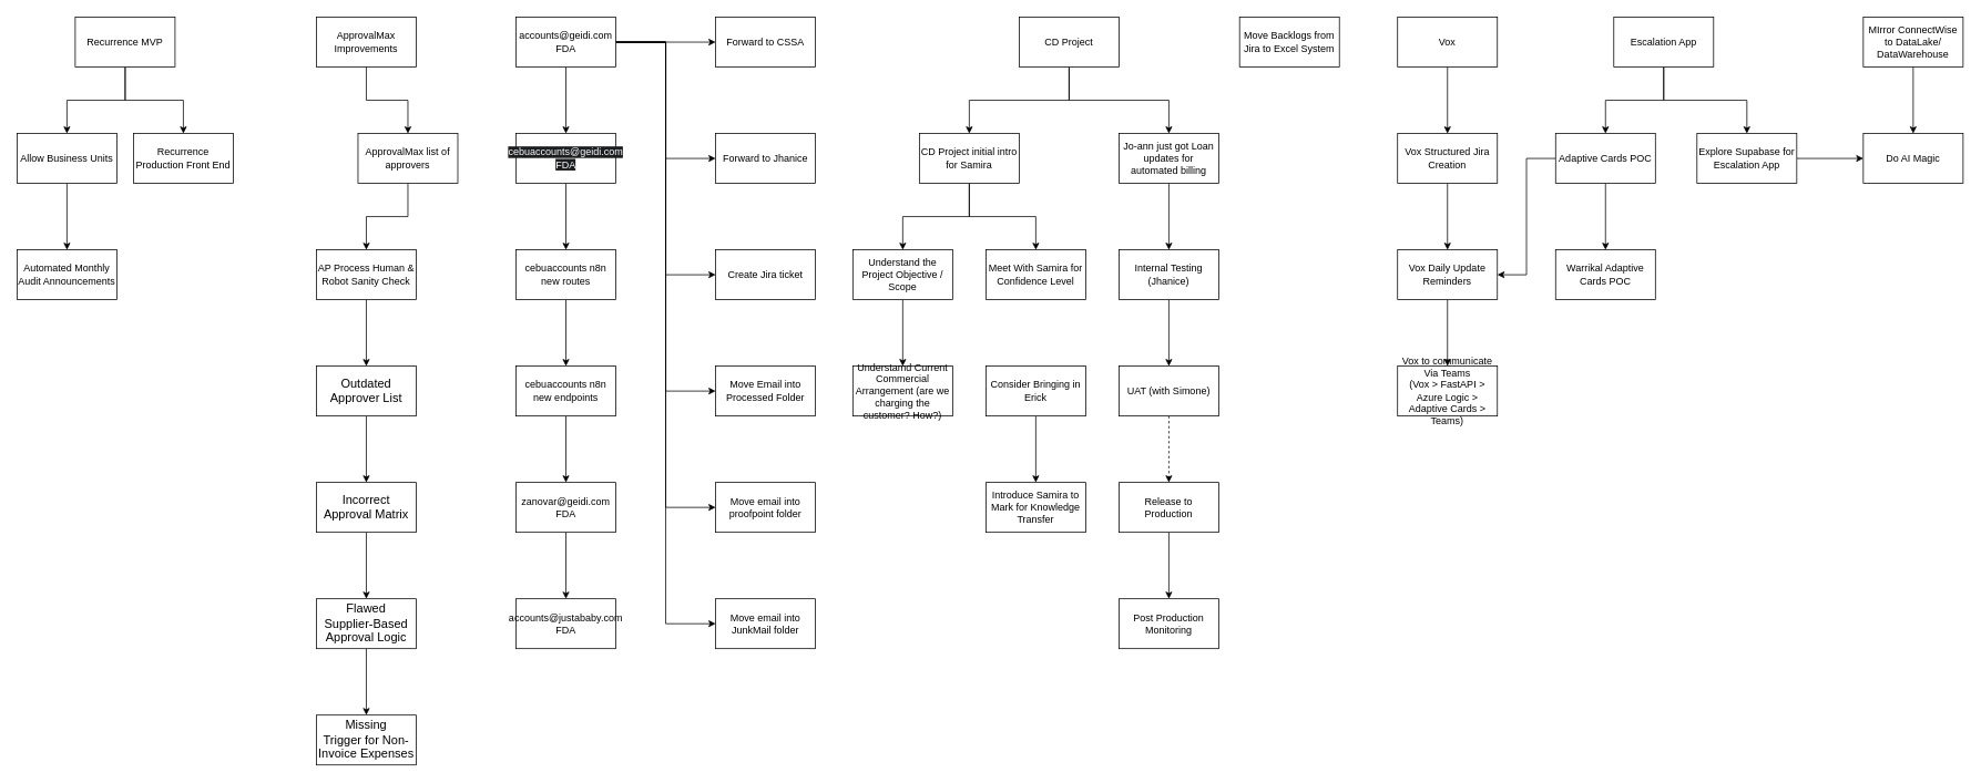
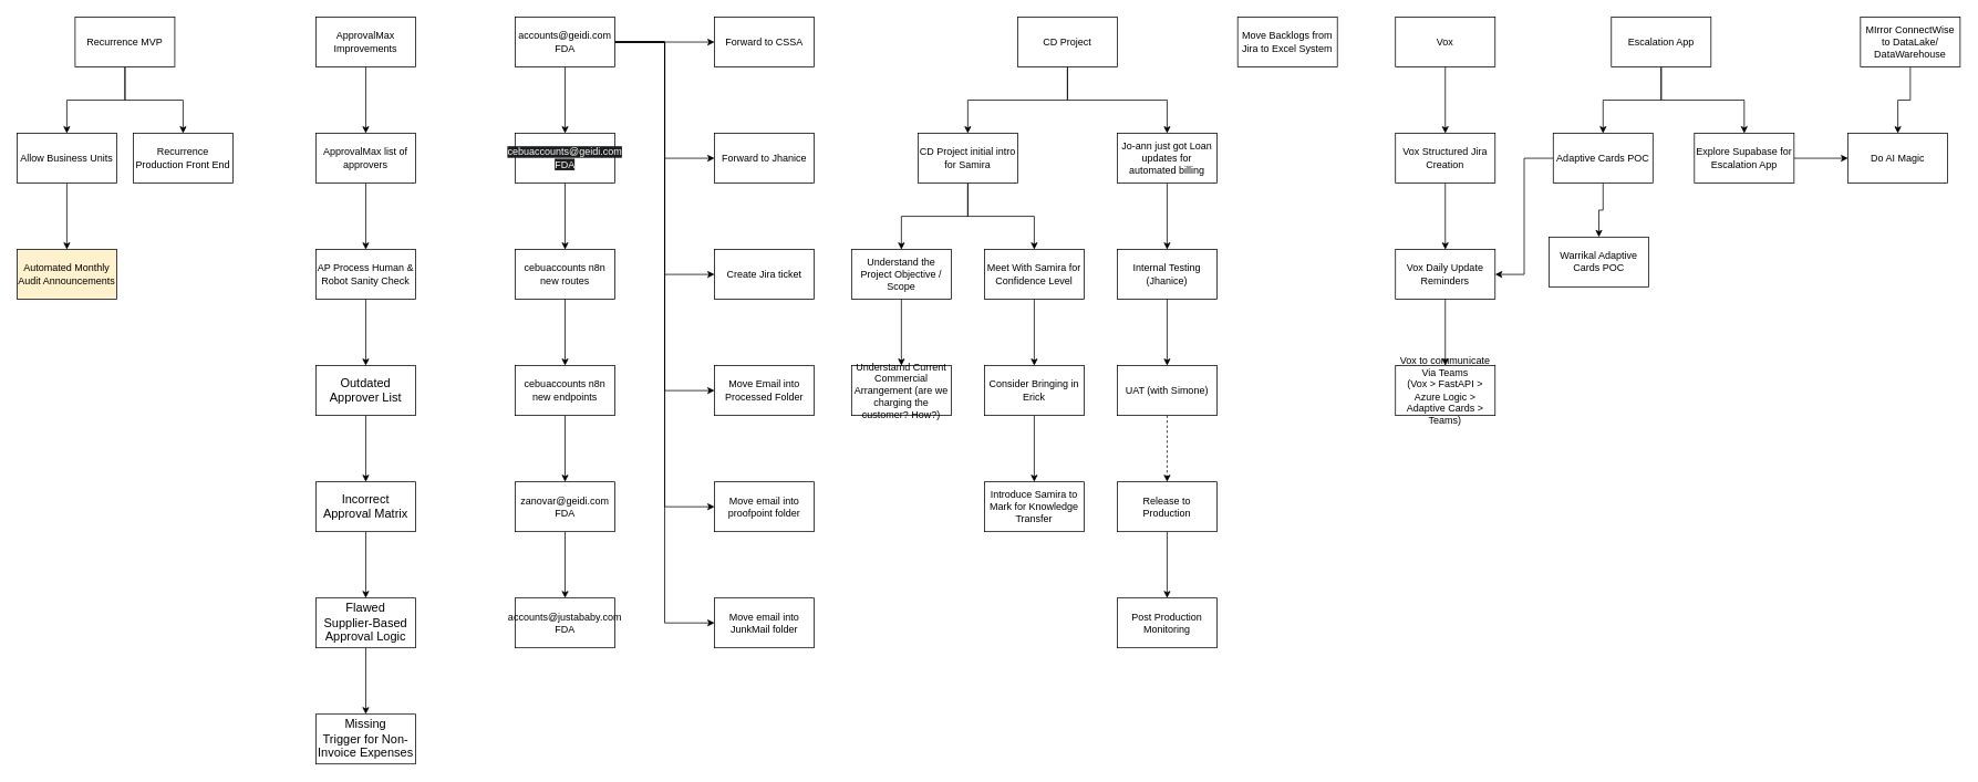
  <mxCell id="0" />
  <mxCell id="1" parent="0" />
  <mxCell id="2" value="" style="edgeStyle=orthogonalEdgeStyle;rounded=0;orthogonalLoop=1;jettySize=auto;html=1;" edge="1" parent="1" source="4" target="5"><mxGeometry relative="1" as="geometry" /></mxCell>
  <mxCell id="3" style="edgeStyle=orthogonalEdgeStyle;rounded=0;orthogonalLoop=1;jettySize=auto;html=1;exitX=0.5;exitY=1;exitDx=0;exitDy=0;entryX=0.5;entryY=0;entryDx=0;entryDy=0;" edge="1" parent="1" source="4" target="13"><mxGeometry relative="1" as="geometry" /></mxCell>
  <mxCell id="4" value="Recurrence MVP" style="rounded=0;whiteSpace=wrap;html=1;" vertex="1" parent="1"><mxGeometry x="90" y="20" width="120" height="60" as="geometry" /></mxCell>
  <mxCell id="5" value="Recurrence Production Front End" style="whiteSpace=wrap;html=1;rounded=0;" vertex="1" parent="1"><mxGeometry x="160" y="160" width="120" height="60" as="geometry" /></mxCell>
  <mxCell id="6" style="edgeStyle=orthogonalEdgeStyle;rounded=0;orthogonalLoop=1;jettySize=auto;html=1;exitX=0;exitY=0.5;exitDx=0;exitDy=0;entryX=1;entryY=0.5;entryDx=0;entryDy=0;" edge="1" parent="1" source="8" target="49"><mxGeometry relative="1" as="geometry" /></mxCell>
  <mxCell id="7" value="" style="edgeStyle=orthogonalEdgeStyle;rounded=0;orthogonalLoop=1;jettySize=auto;html=1;" edge="1" parent="1" source="8" target="60"><mxGeometry relative="1" as="geometry" /></mxCell>
  <mxCell id="8" value="Adaptive Cards POC" style="rounded=0;whiteSpace=wrap;html=1;" vertex="1" parent="1"><mxGeometry x="1870" y="160" width="120" height="60" as="geometry" /></mxCell>
  <mxCell id="9" value="" style="edgeStyle=orthogonalEdgeStyle;rounded=0;orthogonalLoop=1;jettySize=auto;html=1;" edge="1" parent="1" source="10" target="28"><mxGeometry relative="1" as="geometry" /></mxCell>
  <mxCell id="10" value="ApprovalMax Improvements" style="rounded=0;whiteSpace=wrap;html=1;" vertex="1" parent="1"><mxGeometry x="380" y="20" width="120" height="60" as="geometry" /></mxCell>
- <mxCell id="11" value="Automated Monthly Audit Announcements" style="rounded=0;whiteSpace=wrap;html=1;" vertex="1" parent="1"><mxGeometry x="20" y="300" width="120" height="60" as="geometry" /></mxCell>
+ <mxCell id="11" value="Automated Monthly Audit Announcements" style="rounded=0;whiteSpace=wrap;html=1;fillColor=#fff2cc;" vertex="1" parent="1"><mxGeometry x="20" y="300" width="120" height="60" as="geometry" /></mxCell>
  <mxCell id="12" style="edgeStyle=orthogonalEdgeStyle;rounded=0;orthogonalLoop=1;jettySize=auto;html=1;exitX=0.5;exitY=1;exitDx=0;exitDy=0;entryX=0.5;entryY=0;entryDx=0;entryDy=0;" edge="1" parent="1" source="13" target="11"><mxGeometry relative="1" as="geometry" /></mxCell>
  <mxCell id="13" value="Allow Business Units" style="rounded=0;whiteSpace=wrap;html=1;" vertex="1" parent="1"><mxGeometry x="20" y="160" width="120" height="60" as="geometry" /></mxCell>
  <mxCell id="14" style="edgeStyle=orthogonalEdgeStyle;rounded=0;orthogonalLoop=1;jettySize=auto;html=1;exitX=0.5;exitY=1;exitDx=0;exitDy=0;entryX=0.5;entryY=0;entryDx=0;entryDy=0;" edge="1" parent="1" source="21" target="25"><mxGeometry relative="1" as="geometry" /></mxCell>
  <mxCell id="15" style="edgeStyle=orthogonalEdgeStyle;rounded=0;orthogonalLoop=1;jettySize=auto;html=1;exitX=1;exitY=0.5;exitDx=0;exitDy=0;entryX=0;entryY=0.5;entryDx=0;entryDy=0;" edge="1" parent="1" source="21" target="38"><mxGeometry relative="1" as="geometry" /></mxCell>
  <mxCell id="16" style="edgeStyle=orthogonalEdgeStyle;rounded=0;orthogonalLoop=1;jettySize=auto;html=1;exitX=1;exitY=0.5;exitDx=0;exitDy=0;entryX=0;entryY=0.5;entryDx=0;entryDy=0;" edge="1" parent="1" source="21" target="39"><mxGeometry relative="1" as="geometry" /></mxCell>
  <mxCell id="17" style="edgeStyle=orthogonalEdgeStyle;rounded=0;orthogonalLoop=1;jettySize=auto;html=1;exitX=1;exitY=0.5;exitDx=0;exitDy=0;entryX=0;entryY=0.5;entryDx=0;entryDy=0;" edge="1" parent="1" source="21" target="40"><mxGeometry relative="1" as="geometry"><mxPoint x="850" y="330" as="targetPoint" /></mxGeometry></mxCell>
  <mxCell id="18" style="edgeStyle=orthogonalEdgeStyle;rounded=0;orthogonalLoop=1;jettySize=auto;html=1;exitX=1;exitY=0.5;exitDx=0;exitDy=0;entryX=0;entryY=0.5;entryDx=0;entryDy=0;" edge="1" parent="1" source="21" target="41"><mxGeometry relative="1" as="geometry" /></mxCell>
  <mxCell id="19" style="edgeStyle=orthogonalEdgeStyle;rounded=0;orthogonalLoop=1;jettySize=auto;html=1;exitX=1;exitY=0.5;exitDx=0;exitDy=0;entryX=0;entryY=0.5;entryDx=0;entryDy=0;" edge="1" parent="1" source="21" target="42"><mxGeometry relative="1" as="geometry" /></mxCell>
  <mxCell id="20" style="edgeStyle=orthogonalEdgeStyle;rounded=0;orthogonalLoop=1;jettySize=auto;html=1;exitX=1;exitY=0.5;exitDx=0;exitDy=0;entryX=0;entryY=0.5;entryDx=0;entryDy=0;" edge="1" parent="1" source="21" target="43"><mxGeometry relative="1" as="geometry" /></mxCell>
  <mxCell id="21" value="accounts@geidi.com FDA" style="rounded=0;whiteSpace=wrap;html=1;" vertex="1" parent="1"><mxGeometry x="620" y="20" width="120" height="60" as="geometry" /></mxCell>
  <mxCell id="22" style="edgeStyle=orthogonalEdgeStyle;rounded=0;orthogonalLoop=1;jettySize=auto;html=1;exitX=0.5;exitY=1;exitDx=0;exitDy=0;entryX=0.5;entryY=0;entryDx=0;entryDy=0;" edge="1" parent="1" source="23" target="26"><mxGeometry relative="1" as="geometry" /></mxCell>
  <mxCell id="23" value="zanovar@geidi.com FDA" style="whiteSpace=wrap;html=1;rounded=0;" vertex="1" parent="1"><mxGeometry x="620" y="580" width="120" height="60" as="geometry" /></mxCell>
  <mxCell id="24" value="" style="edgeStyle=orthogonalEdgeStyle;rounded=0;orthogonalLoop=1;jettySize=auto;html=1;" edge="1" parent="1" source="25" target="35"><mxGeometry relative="1" as="geometry" /></mxCell>
  <mxCell id="25" value="&lt;br&gt;&lt;span style=&quot;color: rgb(255, 255, 255); font-family: Helvetica; font-size: 12px; font-style: normal; font-variant-ligatures: normal; font-variant-caps: normal; font-weight: 400; letter-spacing: normal; orphans: 2; text-align: center; text-indent: 0px; text-transform: none; widows: 2; word-spacing: 0px; -webkit-text-stroke-width: 0px; white-space: normal; background-color: rgb(27, 29, 30); text-decoration-thickness: initial; text-decoration-style: initial; text-decoration-color: initial; display: inline !important; float: none;&quot;&gt;cebuaccounts@geidi.com FDA&lt;/span&gt;&lt;div&gt;&lt;br/&gt;&lt;/div&gt;" style="whiteSpace=wrap;html=1;rounded=0;" vertex="1" parent="1"><mxGeometry x="620" y="160" width="120" height="60" as="geometry" /></mxCell>
  <mxCell id="26" value="accounts@justababy.com FDA" style="whiteSpace=wrap;html=1;rounded=0;" vertex="1" parent="1"><mxGeometry x="620" y="720" width="120" height="60" as="geometry" /></mxCell>
  <mxCell id="27" value="" style="edgeStyle=orthogonalEdgeStyle;rounded=0;orthogonalLoop=1;jettySize=auto;html=1;" edge="1" parent="1" source="28" target="30"><mxGeometry relative="1" as="geometry" /></mxCell>
- <mxCell id="28" value="ApprovalMax list of approvers" style="whiteSpace=wrap;html=1;rounded=0;" vertex="1" parent="1"><mxGeometry x="430" y="160" width="120" height="60" as="geometry" /></mxCell>
+ <mxCell id="28" value="ApprovalMax list of approvers" style="whiteSpace=wrap;html=1;rounded=0;" vertex="1" parent="1"><mxGeometry x="380" y="160" width="120" height="60" as="geometry" /></mxCell>
  <mxCell id="29" value="" style="edgeStyle=orthogonalEdgeStyle;rounded=0;orthogonalLoop=1;jettySize=auto;html=1;" edge="1" parent="1" source="30" target="82"><mxGeometry relative="1" as="geometry" /></mxCell>
  <mxCell id="30" value="AP Process Human &amp;amp; Robot Sanity Check" style="whiteSpace=wrap;html=1;rounded=0;" vertex="1" parent="1"><mxGeometry x="380" y="300" width="120" height="60" as="geometry" /></mxCell>
  <mxCell id="31" style="edgeStyle=orthogonalEdgeStyle;rounded=0;orthogonalLoop=1;jettySize=auto;html=1;exitX=0.5;exitY=1;exitDx=0;exitDy=0;entryX=0.5;entryY=0;entryDx=0;entryDy=0;" edge="1" parent="1" source="33" target="8"><mxGeometry relative="1" as="geometry" /></mxCell>
  <mxCell id="32" style="edgeStyle=orthogonalEdgeStyle;rounded=0;orthogonalLoop=1;jettySize=auto;html=1;exitX=0.5;exitY=1;exitDx=0;exitDy=0;entryX=0.5;entryY=0;entryDx=0;entryDy=0;" edge="1" parent="1" source="33" target="63"><mxGeometry relative="1" as="geometry" /></mxCell>
  <mxCell id="33" value="Escalation App" style="rounded=0;whiteSpace=wrap;html=1;" vertex="1" parent="1"><mxGeometry x="1940" y="20" width="120" height="60" as="geometry" /></mxCell>
  <mxCell id="34" value="" style="edgeStyle=orthogonalEdgeStyle;rounded=0;orthogonalLoop=1;jettySize=auto;html=1;" edge="1" parent="1" source="35" target="37"><mxGeometry relative="1" as="geometry" /></mxCell>
  <mxCell id="35" value="cebuaccounts n8n new routes" style="whiteSpace=wrap;html=1;rounded=0;" vertex="1" parent="1"><mxGeometry x="620" y="300" width="120" height="60" as="geometry" /></mxCell>
  <mxCell id="36" style="edgeStyle=orthogonalEdgeStyle;rounded=0;orthogonalLoop=1;jettySize=auto;html=1;exitX=0.5;exitY=1;exitDx=0;exitDy=0;" edge="1" parent="1" source="37" target="23"><mxGeometry relative="1" as="geometry" /></mxCell>
  <mxCell id="37" value="cebuaccounts n8n new endpoints" style="whiteSpace=wrap;html=1;rounded=0;" vertex="1" parent="1"><mxGeometry x="620" y="440" width="120" height="60" as="geometry" /></mxCell>
  <mxCell id="38" value="Forward to CSSA" style="rounded=0;whiteSpace=wrap;html=1;" vertex="1" parent="1"><mxGeometry x="860" y="20" width="120" height="60" as="geometry" /></mxCell>
  <mxCell id="39" value="Forward to Jhanice" style="rounded=0;whiteSpace=wrap;html=1;" vertex="1" parent="1"><mxGeometry x="860" y="160" width="120" height="60" as="geometry" /></mxCell>
  <mxCell id="40" value="Create Jira ticket" style="rounded=0;whiteSpace=wrap;html=1;" vertex="1" parent="1"><mxGeometry x="860" y="300" width="120" height="60" as="geometry" /></mxCell>
  <mxCell id="41" value="Move Email into Processed Folder" style="rounded=0;whiteSpace=wrap;html=1;" vertex="1" parent="1"><mxGeometry x="860" y="440" width="120" height="60" as="geometry" /></mxCell>
  <mxCell id="42" value="Move email into proofpoint folder" style="rounded=0;whiteSpace=wrap;html=1;" vertex="1" parent="1"><mxGeometry x="860" y="580" width="120" height="60" as="geometry" /></mxCell>
  <mxCell id="43" value="Move email into JunkMail folder" style="rounded=0;whiteSpace=wrap;html=1;" vertex="1" parent="1"><mxGeometry x="860" y="720" width="120" height="60" as="geometry" /></mxCell>
  <mxCell id="44" value="" style="edgeStyle=orthogonalEdgeStyle;rounded=0;orthogonalLoop=1;jettySize=auto;html=1;" edge="1" parent="1" source="45" target="47"><mxGeometry relative="1" as="geometry" /></mxCell>
  <mxCell id="45" value="Vox" style="rounded=0;whiteSpace=wrap;html=1;" vertex="1" parent="1"><mxGeometry x="1680" y="20" width="120" height="60" as="geometry" /></mxCell>
  <mxCell id="46" value="" style="edgeStyle=orthogonalEdgeStyle;rounded=0;orthogonalLoop=1;jettySize=auto;html=1;" edge="1" parent="1" source="47" target="49"><mxGeometry relative="1" as="geometry" /></mxCell>
  <mxCell id="47" value="Vox Structured Jira Creation" style="whiteSpace=wrap;html=1;rounded=0;" vertex="1" parent="1"><mxGeometry x="1680" y="160" width="120" height="60" as="geometry" /></mxCell>
  <mxCell id="48" value="" style="edgeStyle=orthogonalEdgeStyle;rounded=0;orthogonalLoop=1;jettySize=auto;html=1;" edge="1" parent="1" source="49" target="59"><mxGeometry relative="1" as="geometry" /></mxCell>
  <mxCell id="49" value="Vox Daily Update Reminders" style="whiteSpace=wrap;html=1;rounded=0;" vertex="1" parent="1"><mxGeometry x="1680" y="300" width="120" height="60" as="geometry" /></mxCell>
  <mxCell id="50" style="edgeStyle=orthogonalEdgeStyle;rounded=0;orthogonalLoop=1;jettySize=auto;html=1;exitX=0.5;exitY=1;exitDx=0;exitDy=0;" edge="1" parent="1" source="52" target="56"><mxGeometry relative="1" as="geometry" /></mxCell>
  <mxCell id="51" style="edgeStyle=orthogonalEdgeStyle;rounded=0;orthogonalLoop=1;jettySize=auto;html=1;exitX=0.5;exitY=1;exitDx=0;exitDy=0;entryX=0.5;entryY=0;entryDx=0;entryDy=0;" edge="1" parent="1" source="52" target="80"><mxGeometry relative="1" as="geometry" /></mxCell>
  <mxCell id="52" value="CD Project initial intro for Samira" style="rounded=0;whiteSpace=wrap;html=1;" vertex="1" parent="1"><mxGeometry x="1105" y="160" width="120" height="60" as="geometry" /></mxCell>
  <mxCell id="53" value="Introduce Samira to Mark for Knowledge Transfer" style="whiteSpace=wrap;html=1;rounded=0;" vertex="1" parent="1"><mxGeometry x="1185" y="580" width="120" height="60" as="geometry" /></mxCell>
  <mxCell id="54" value="Understamd Current Commercial Arrangement (are we charging the customer? How?)" style="whiteSpace=wrap;html=1;rounded=0;" vertex="1" parent="1"><mxGeometry x="1025" y="440" width="120" height="60" as="geometry" /></mxCell>
+ <mxCell id="55" value="" style="edgeStyle=orthogonalEdgeStyle;rounded=0;orthogonalLoop=1;jettySize=auto;html=1;" edge="1" parent="1" source="56" target="58"><mxGeometry relative="1" as="geometry" /></mxCell>
  <mxCell id="56" value="Meet With Samira for Confidence Level" style="whiteSpace=wrap;html=1;rounded=0;" vertex="1" parent="1"><mxGeometry x="1185" y="300" width="120" height="60" as="geometry" /></mxCell>
  <mxCell id="57" style="edgeStyle=orthogonalEdgeStyle;rounded=0;orthogonalLoop=1;jettySize=auto;html=1;exitX=0.5;exitY=1;exitDx=0;exitDy=0;entryX=0.5;entryY=0;entryDx=0;entryDy=0;" edge="1" parent="1" source="58" target="53"><mxGeometry relative="1" as="geometry"><mxPoint x="1245" y="530" as="targetPoint" /></mxGeometry></mxCell>
  <mxCell id="58" value="Consider Bringing in Erick" style="whiteSpace=wrap;html=1;rounded=0;" vertex="1" parent="1"><mxGeometry x="1185" y="440" width="120" height="60" as="geometry" /></mxCell>
  <mxCell id="59" value="Vox to communicate Via Teams&lt;br&gt;(Vox &amp;gt; FastAPI &amp;gt; Azure Logic &amp;gt; Adaptive Cards &amp;gt; Teams)" style="whiteSpace=wrap;html=1;rounded=0;" vertex="1" parent="1"><mxGeometry x="1680" y="440" width="120" height="60" as="geometry" /></mxCell>
- <mxCell id="60" value="Warrikal Adaptive Cards POC" style="whiteSpace=wrap;html=1;rounded=0;" vertex="1" parent="1"><mxGeometry x="1870" y="300" width="120" height="60" as="geometry" /></mxCell>
+ <mxCell id="60" value="Warrikal Adaptive Cards POC" style="whiteSpace=wrap;html=1;rounded=0;" vertex="1" parent="1"><mxGeometry x="1865" y="285" width="120" height="60" as="geometry" /></mxCell>
  <mxCell id="61" value="Move Backlogs from Jira to Excel System" style="rounded=0;whiteSpace=wrap;html=1;" vertex="1" parent="1"><mxGeometry x="1490" y="20" width="120" height="60" as="geometry" /></mxCell>
  <mxCell id="62" style="edgeStyle=orthogonalEdgeStyle;rounded=0;orthogonalLoop=1;jettySize=auto;html=1;exitX=1;exitY=0.5;exitDx=0;exitDy=0;entryX=0;entryY=0.5;entryDx=0;entryDy=0;" edge="1" parent="1" source="63" target="66"><mxGeometry relative="1" as="geometry" /></mxCell>
  <mxCell id="63" value="Explore Supabase for Escalation App" style="rounded=0;whiteSpace=wrap;html=1;" vertex="1" parent="1"><mxGeometry x="2040" y="160" width="120" height="60" as="geometry" /></mxCell>
  <mxCell id="64" value="" style="edgeStyle=orthogonalEdgeStyle;rounded=0;orthogonalLoop=1;jettySize=auto;html=1;" edge="1" parent="1" source="65" target="66"><mxGeometry relative="1" as="geometry" /></mxCell>
  <mxCell id="65" value="MIrror ConnectWise to DataLake/ DataWarehouse" style="rounded=0;whiteSpace=wrap;html=1;" vertex="1" parent="1"><mxGeometry x="2240" y="20" width="120" height="60" as="geometry" /></mxCell>
- <mxCell id="66" value="Do AI Magic" style="whiteSpace=wrap;html=1;rounded=0;" vertex="1" parent="1"><mxGeometry x="2240" y="160" width="120" height="60" as="geometry" /></mxCell>
+ <mxCell id="66" value="Do AI Magic" style="whiteSpace=wrap;html=1;rounded=0;" vertex="1" parent="1"><mxGeometry x="2225" y="160" width="120" height="60" as="geometry" /></mxCell>
  <mxCell id="67" value="" style="edgeStyle=orthogonalEdgeStyle;rounded=0;orthogonalLoop=1;jettySize=auto;html=1;" edge="1" parent="1" source="68" target="70"><mxGeometry relative="1" as="geometry" /></mxCell>
  <mxCell id="68" value="Jo-ann just got Loan updates for automated billing" style="rounded=0;whiteSpace=wrap;html=1;" vertex="1" parent="1"><mxGeometry x="1345" y="160" width="120" height="60" as="geometry" /></mxCell>
  <mxCell id="69" value="" style="edgeStyle=orthogonalEdgeStyle;rounded=0;orthogonalLoop=1;jettySize=auto;html=1;" edge="1" parent="1" source="70" target="72"><mxGeometry relative="1" as="geometry" /></mxCell>
  <mxCell id="70" value="&lt;span data-teams=&quot;true&quot;&gt;Internal Testing (Jhanice)&lt;/span&gt;" style="whiteSpace=wrap;html=1;rounded=0;" vertex="1" parent="1"><mxGeometry x="1345" y="300" width="120" height="60" as="geometry" /></mxCell>
  <mxCell id="71" value="" style="edgeStyle=orthogonalEdgeStyle;rounded=0;orthogonalLoop=1;jettySize=auto;html=1;dashed=1;" edge="1" parent="1" source="72" target="74"><mxGeometry relative="1" as="geometry" /></mxCell>
  <mxCell id="72" value="UAT (with Simone)" style="whiteSpace=wrap;html=1;rounded=0;" vertex="1" parent="1"><mxGeometry x="1345" y="440" width="120" height="60" as="geometry" /></mxCell>
  <mxCell id="73" value="" style="edgeStyle=orthogonalEdgeStyle;rounded=0;orthogonalLoop=1;jettySize=auto;html=1;" edge="1" parent="1" source="74" target="75"><mxGeometry relative="1" as="geometry" /></mxCell>
  <mxCell id="74" value="Release to Production" style="whiteSpace=wrap;html=1;rounded=0;" vertex="1" parent="1"><mxGeometry x="1345" y="580" width="120" height="60" as="geometry" /></mxCell>
  <mxCell id="75" value="Post Production Monitoring" style="whiteSpace=wrap;html=1;rounded=0;" vertex="1" parent="1"><mxGeometry x="1345" y="720" width="120" height="60" as="geometry" /></mxCell>
  <mxCell id="76" style="edgeStyle=orthogonalEdgeStyle;rounded=0;orthogonalLoop=1;jettySize=auto;html=1;exitX=0.5;exitY=1;exitDx=0;exitDy=0;entryX=0.5;entryY=0;entryDx=0;entryDy=0;" edge="1" parent="1" source="78" target="52"><mxGeometry relative="1" as="geometry" /></mxCell>
  <mxCell id="77" style="edgeStyle=orthogonalEdgeStyle;rounded=0;orthogonalLoop=1;jettySize=auto;html=1;exitX=0.5;exitY=1;exitDx=0;exitDy=0;" edge="1" parent="1" source="78" target="68"><mxGeometry relative="1" as="geometry" /></mxCell>
  <mxCell id="78" value="CD Project" style="rounded=0;whiteSpace=wrap;html=1;" vertex="1" parent="1"><mxGeometry x="1225" y="20" width="120" height="60" as="geometry" /></mxCell>
  <mxCell id="79" style="edgeStyle=orthogonalEdgeStyle;rounded=0;orthogonalLoop=1;jettySize=auto;html=1;exitX=0.5;exitY=1;exitDx=0;exitDy=0;entryX=0.5;entryY=0;entryDx=0;entryDy=0;" edge="1" parent="1" source="80" target="54"><mxGeometry relative="1" as="geometry" /></mxCell>
  <mxCell id="80" value="Understand the Project Objective / Scope" style="rounded=0;whiteSpace=wrap;html=1;" vertex="1" parent="1"><mxGeometry x="1025" y="300" width="120" height="60" as="geometry" /></mxCell>
  <mxCell id="81" value="" style="edgeStyle=orthogonalEdgeStyle;rounded=0;orthogonalLoop=1;jettySize=auto;html=1;" edge="1" parent="1" source="82" target="84"><mxGeometry relative="1" as="geometry" /></mxCell>
  <mxCell id="82" value="&lt;span style=&quot;font-size: 11pt; font-family: Calibri, sans-serif;&quot; lang=&quot;EN-AU&quot;&gt;Outdated&lt;br/&gt;Approver List&lt;/span&gt;" style="whiteSpace=wrap;html=1;rounded=0;" vertex="1" parent="1"><mxGeometry x="380" y="440" width="120" height="60" as="geometry" /></mxCell>
  <mxCell id="83" value="" style="edgeStyle=orthogonalEdgeStyle;rounded=0;orthogonalLoop=1;jettySize=auto;html=1;" edge="1" parent="1" source="84" target="86"><mxGeometry relative="1" as="geometry" /></mxCell>
  <mxCell id="84" value="&lt;span style=&quot;font-size: 11pt; font-family: Calibri, sans-serif;&quot; lang=&quot;EN-AU&quot;&gt;Incorrect&lt;br/&gt;Approval Matrix&lt;/span&gt;" style="whiteSpace=wrap;html=1;rounded=0;" vertex="1" parent="1"><mxGeometry x="380" y="580" width="120" height="60" as="geometry" /></mxCell>
  <mxCell id="85" value="" style="edgeStyle=orthogonalEdgeStyle;rounded=0;orthogonalLoop=1;jettySize=auto;html=1;" edge="1" parent="1" source="86" target="87"><mxGeometry relative="1" as="geometry" /></mxCell>
  <mxCell id="86" value="&lt;span style=&quot;font-size: 11pt; font-family: Calibri, sans-serif;&quot; lang=&quot;EN-AU&quot;&gt;Flawed&lt;br/&gt;Supplier-Based Approval Logic&lt;/span&gt;" style="whiteSpace=wrap;html=1;rounded=0;" vertex="1" parent="1"><mxGeometry x="380" y="720" width="120" height="60" as="geometry" /></mxCell>
  <mxCell id="87" value="&lt;span style=&quot;font-size: 11pt; font-family: Calibri, sans-serif;&quot; lang=&quot;EN-AU&quot;&gt;Missing&lt;br/&gt;Trigger for Non-Invoice Expenses&lt;/span&gt;" style="whiteSpace=wrap;html=1;rounded=0;" vertex="1" parent="1"><mxGeometry x="380" y="860" width="120" height="60" as="geometry" /></mxCell>
